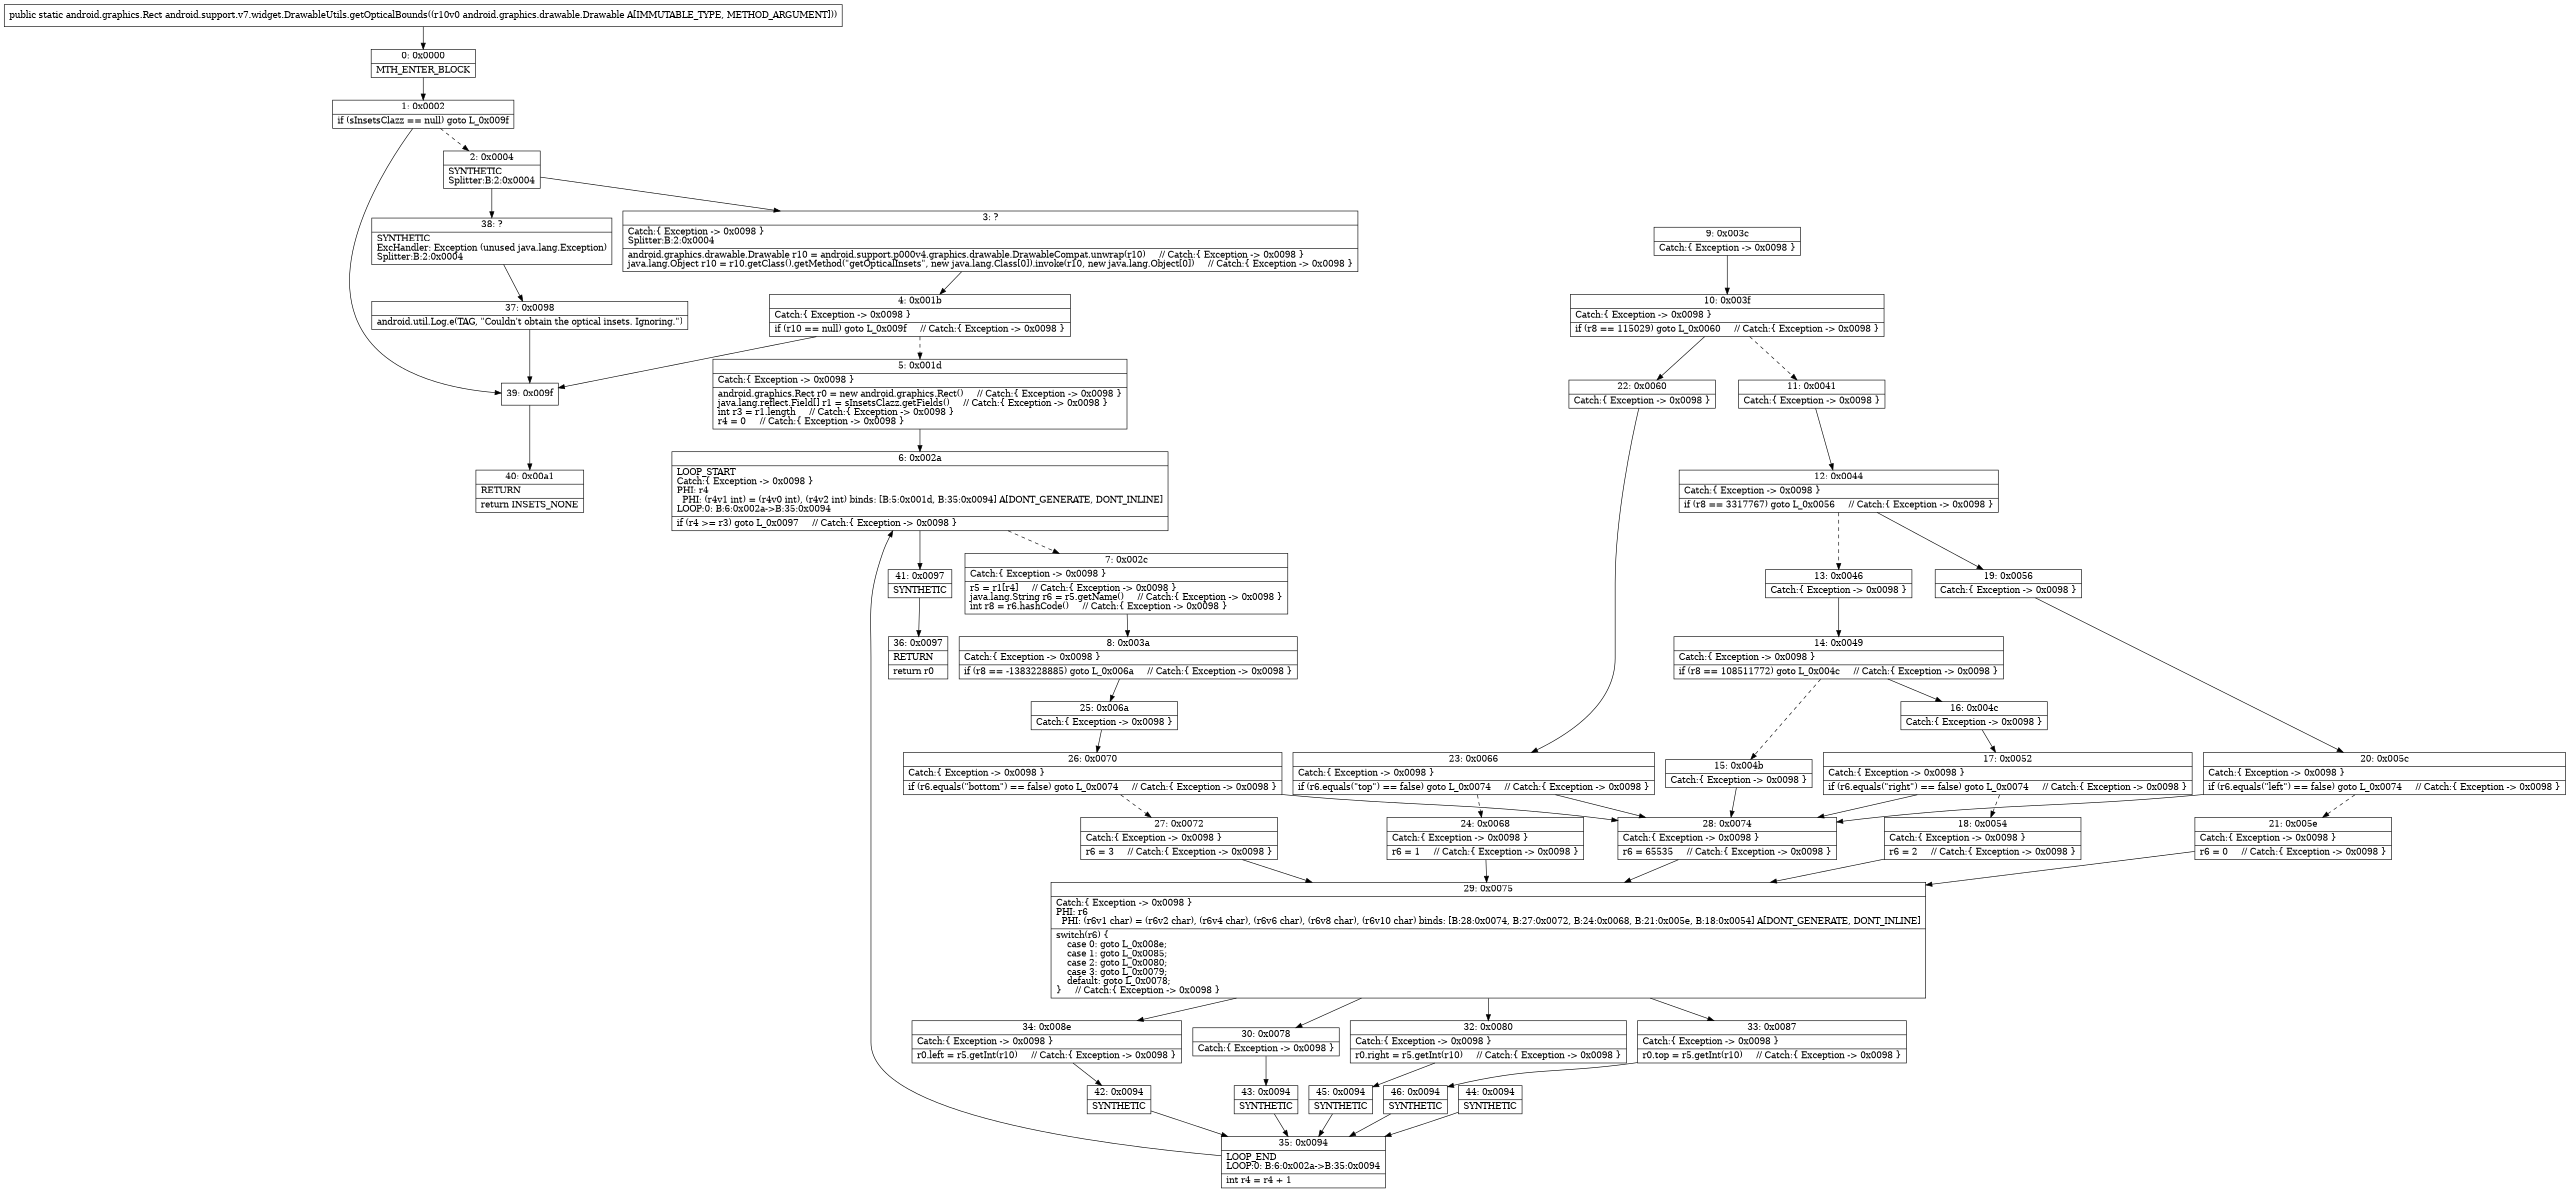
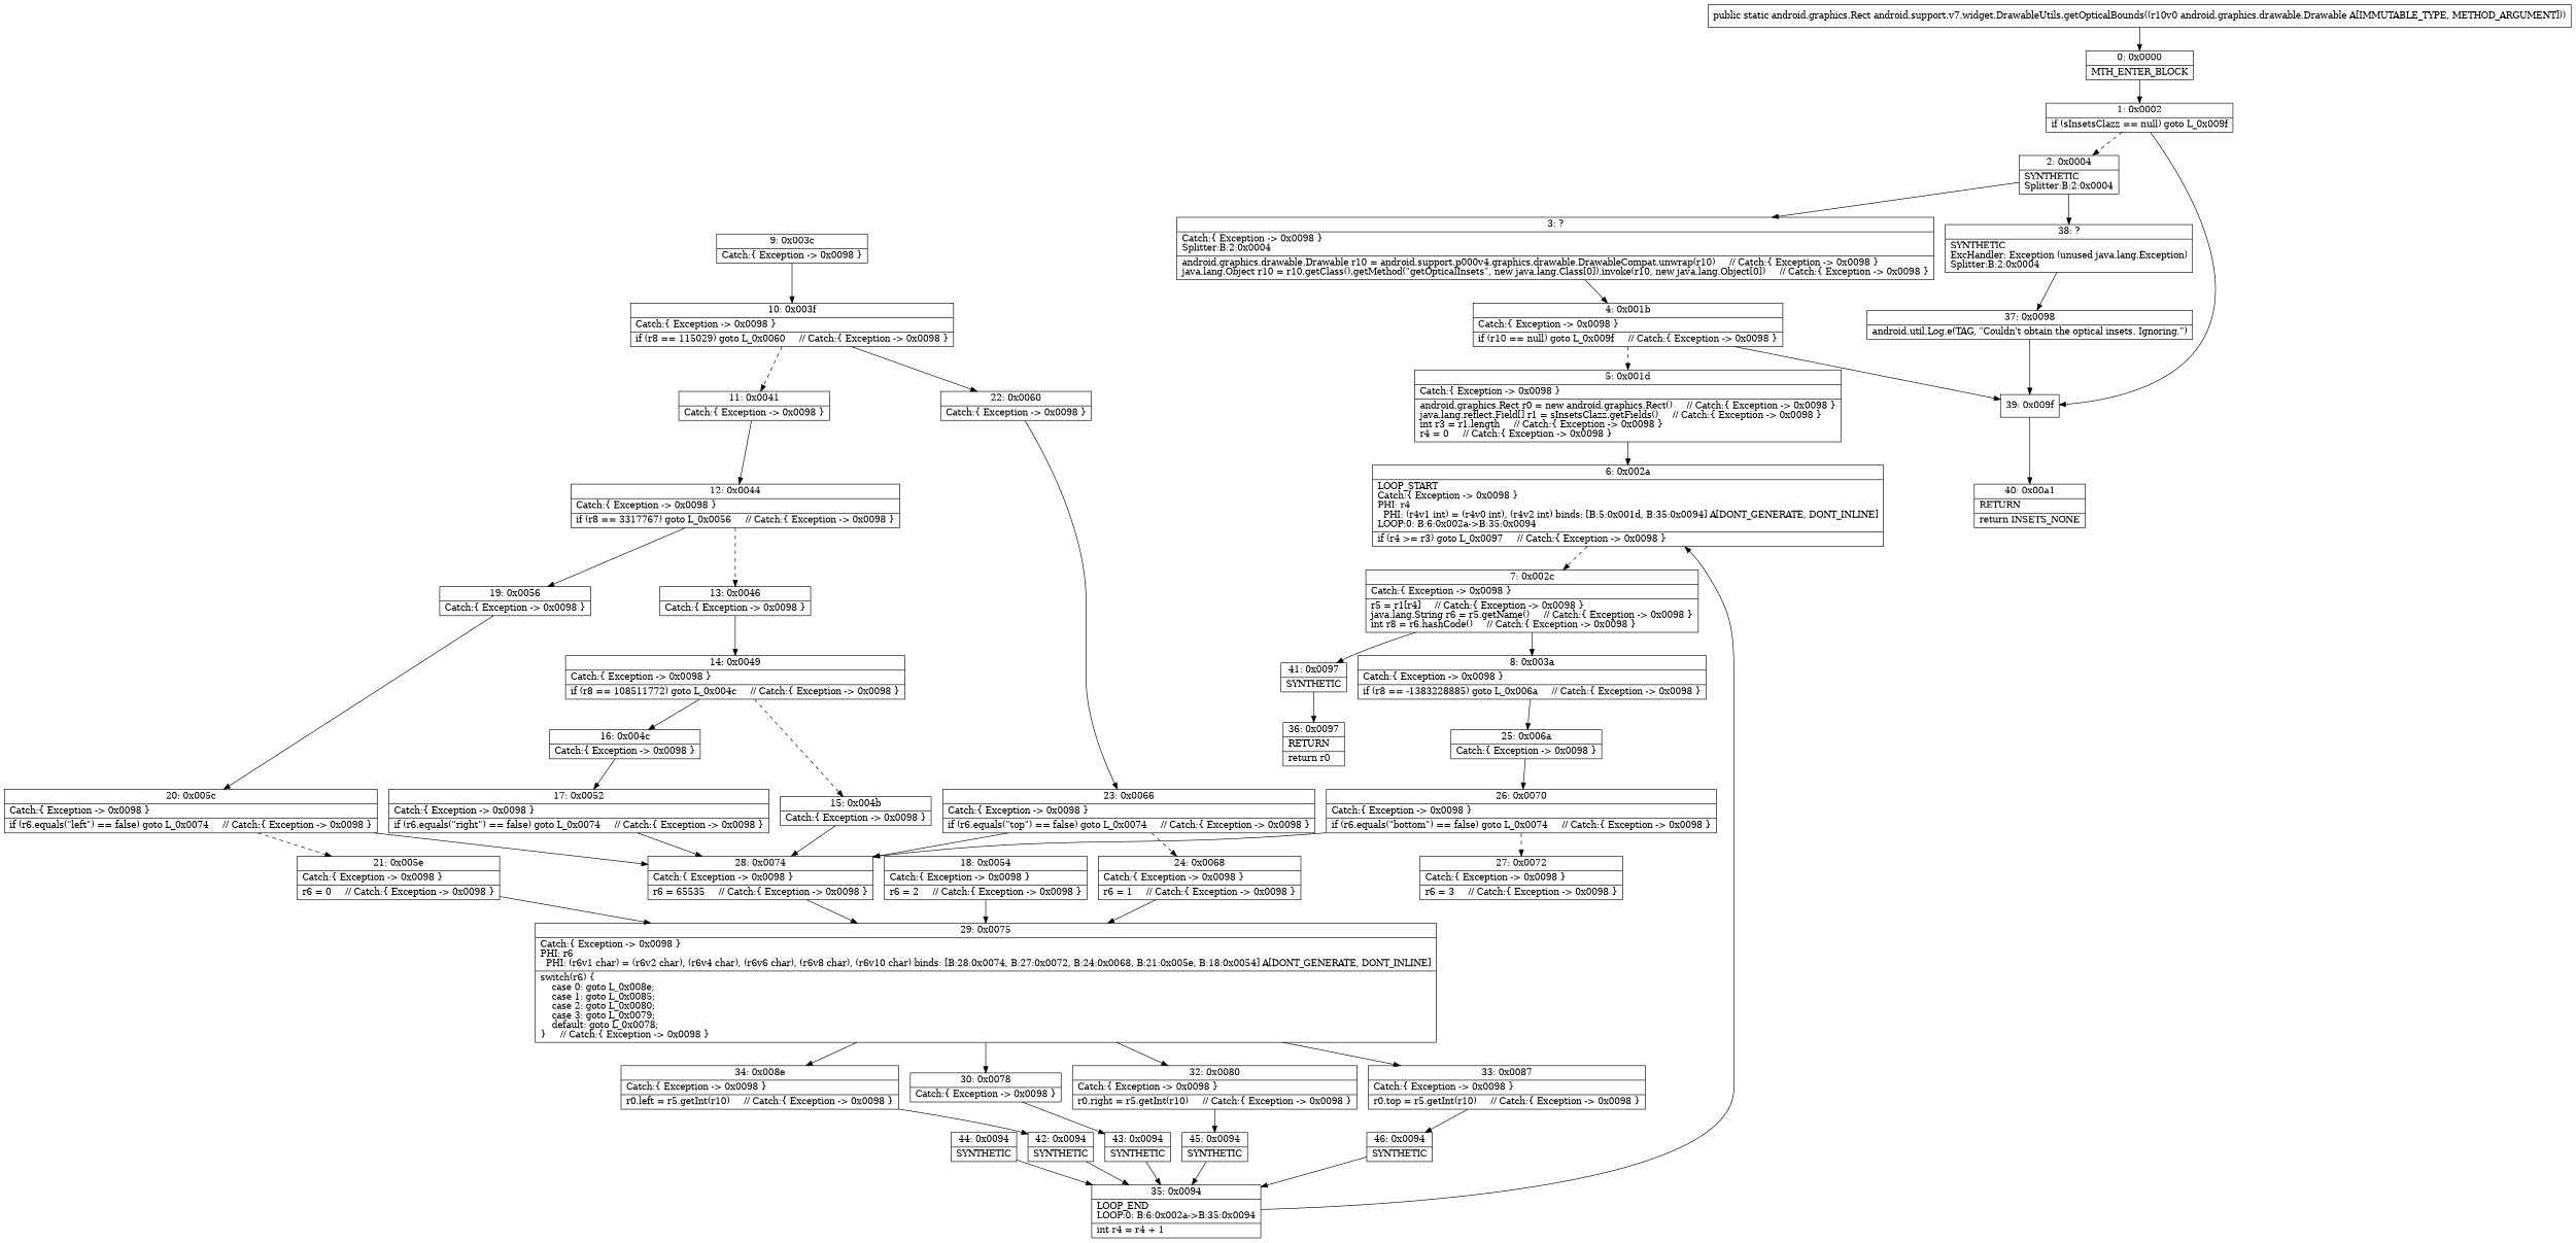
  digraph {
    node [shape=record]
    n1 [label="{0\:\ 0x0000|MTH_ENTER_BLOCK\l}"]
    n2 [label="{1\:\ 0x0002|if (sInsetsClazz == null) goto L_0x009f\l}"]
    n3 [label="{2\:\ 0x0004|SYNTHETIC\lSplitter:B:2:0x0004\l}"]
    n4 [label="{39\:\ 0x009f}"]
    n5 [label="{3\:\ ?|Catch:\{ Exception \-\> 0x0098 \}\lSplitter:B:2:0x0004\l|android.graphics.drawable.Drawable r10 = android.support.p000v4.graphics.drawable.DrawableCompat.unwrap(r10)     \/\/ Catch:\{ Exception \-\> 0x0098 \}\ljava.lang.Object r10 = r10.getClass().getMethod(\"getOpticalInsets\", new java.lang.Class[0]).invoke(r10, new java.lang.Object[0])     \/\/ Catch:\{ Exception \-\> 0x0098 \}\l}"]
    n6 [label="{38\:\ ?|SYNTHETIC\lExcHandler: Exception (unused java.lang.Exception)\lSplitter:B:2:0x0004\l}"]
    n7 [label="{40\:\ 0x00a1|RETURN\l|return INSETS_NONE\l}"]
    n8 [label="{4\:\ 0x001b|Catch:\{ Exception \-\> 0x0098 \}\l|if (r10 == null) goto L_0x009f     \/\/ Catch:\{ Exception \-\> 0x0098 \}\l}"]
    n9 [label="{37\:\ 0x0098|android.util.Log.e(TAG, \"Couldn't obtain the optical insets. Ignoring.\")\l}"]
    n10 [label="{5\:\ 0x001d|Catch:\{ Exception \-\> 0x0098 \}\l|android.graphics.Rect r0 = new android.graphics.Rect()     \/\/ Catch:\{ Exception \-\> 0x0098 \}\ljava.lang.reflect.Field[] r1 = sInsetsClazz.getFields()     \/\/ Catch:\{ Exception \-\> 0x0098 \}\lint r3 = r1.length     \/\/ Catch:\{ Exception \-\> 0x0098 \}\lr4 = 0     \/\/ Catch:\{ Exception \-\> 0x0098 \}\l}"]
    n11 [label="{6\:\ 0x002a|LOOP_START\lCatch:\{ Exception \-\> 0x0098 \}\lPHI: r4 \l  PHI: (r4v1 int) = (r4v0 int), (r4v2 int) binds: [B:5:0x001d, B:35:0x0094] A[DONT_GENERATE, DONT_INLINE]\lLOOP:0: B:6:0x002a\-\>B:35:0x0094\l|if (r4 \>= r3) goto L_0x0097     \/\/ Catch:\{ Exception \-\> 0x0098 \}\l}"]
    n12 [label="{7\:\ 0x002c|Catch:\{ Exception \-\> 0x0098 \}\l|r5 = r1[r4]     \/\/ Catch:\{ Exception \-\> 0x0098 \}\ljava.lang.String r6 = r5.getName()     \/\/ Catch:\{ Exception \-\> 0x0098 \}\lint r8 = r6.hashCode()     \/\/ Catch:\{ Exception \-\> 0x0098 \}\l}"]
    n13 [label="{41\:\ 0x0097|SYNTHETIC\l}"]
    n14 [label="{8\:\ 0x003a|Catch:\{ Exception \-\> 0x0098 \}\l|if (r8 == \-1383228885) goto L_0x006a     \/\/ Catch:\{ Exception \-\> 0x0098 \}\l}"]
    n15 [label="{36\:\ 0x0097|RETURN\l|return r0\l}"]
    n16 [label="{25\:\ 0x006a|Catch:\{ Exception \-\> 0x0098 \}\l}"]
    n17 [label="{9\:\ 0x003c|Catch:\{ Exception \-\> 0x0098 \}\l}"]
    n18 [label="{10\:\ 0x003f|Catch:\{ Exception \-\> 0x0098 \}\l|if (r8 == 115029) goto L_0x0060     \/\/ Catch:\{ Exception \-\> 0x0098 \}\l}"]
    n19 [label="{26\:\ 0x0070|Catch:\{ Exception \-\> 0x0098 \}\l|if (r6.equals(\"bottom\") == false) goto L_0x0074     \/\/ Catch:\{ Exception \-\> 0x0098 \}\l}"]
    n20 [label="{11\:\ 0x0041|Catch:\{ Exception \-\> 0x0098 \}\l}"]
    n21 [label="{22\:\ 0x0060|Catch:\{ Exception \-\> 0x0098 \}\l}"]
    n22 [label="{12\:\ 0x0044|Catch:\{ Exception \-\> 0x0098 \}\l|if (r8 == 3317767) goto L_0x0056     \/\/ Catch:\{ Exception \-\> 0x0098 \}\l}"]
    n23 [label="{23\:\ 0x0066|Catch:\{ Exception \-\> 0x0098 \}\l|if (r6.equals(\"top\") == false) goto L_0x0074     \/\/ Catch:\{ Exception \-\> 0x0098 \}\l}"]
    n24 [label="{13\:\ 0x0046|Catch:\{ Exception \-\> 0x0098 \}\l}"]
    n25 [label="{19\:\ 0x0056|Catch:\{ Exception \-\> 0x0098 \}\l}"]
    n26 [label="{14\:\ 0x0049|Catch:\{ Exception \-\> 0x0098 \}\l|if (r8 == 108511772) goto L_0x004c     \/\/ Catch:\{ Exception \-\> 0x0098 \}\l}"]
    n27 [label="{20\:\ 0x005c|Catch:\{ Exception \-\> 0x0098 \}\l|if (r6.equals(\"left\") == false) goto L_0x0074     \/\/ Catch:\{ Exception \-\> 0x0098 \}\l}"]
    n28 [label="{15\:\ 0x004b|Catch:\{ Exception \-\> 0x0098 \}\l}"]
    n29 [label="{16\:\ 0x004c|Catch:\{ Exception \-\> 0x0098 \}\l}"]
    n30 [label="{28\:\ 0x0074|Catch:\{ Exception \-\> 0x0098 \}\l|r6 = 65535     \/\/ Catch:\{ Exception \-\> 0x0098 \}\l}"]
    n31 [label="{17\:\ 0x0052|Catch:\{ Exception \-\> 0x0098 \}\l|if (r6.equals(\"right\") == false) goto L_0x0074     \/\/ Catch:\{ Exception \-\> 0x0098 \}\l}"]
    n32 [label="{29\:\ 0x0075|Catch:\{ Exception \-\> 0x0098 \}\lPHI: r6 \l  PHI: (r6v1 char) = (r6v2 char), (r6v4 char), (r6v6 char), (r6v8 char), (r6v10 char) binds: [B:28:0x0074, B:27:0x0072, B:24:0x0068, B:21:0x005e, B:18:0x0054] A[DONT_GENERATE, DONT_INLINE]\l|switch(r6) \{\l    case 0: goto L_0x008e;\l    case 1: goto L_0x0085;\l    case 2: goto L_0x0080;\l    case 3: goto L_0x0079;\l    default: goto L_0x0078;\l\}     \/\/ Catch:\{ Exception \-\> 0x0098 \}\l}"]
    n33 [label="{18\:\ 0x0054|Catch:\{ Exception \-\> 0x0098 \}\l|r6 = 2     \/\/ Catch:\{ Exception \-\> 0x0098 \}\l}"]
    n34 [label="{30\:\ 0x0078|Catch:\{ Exception \-\> 0x0098 \}\l}"]
    n35 [label="{32\:\ 0x0080|Catch:\{ Exception \-\> 0x0098 \}\l|r0.right = r5.getInt(r10)     \/\/ Catch:\{ Exception \-\> 0x0098 \}\l}"]
    n36 [label="{33\:\ 0x0087|Catch:\{ Exception \-\> 0x0098 \}\l|r0.top = r5.getInt(r10)     \/\/ Catch:\{ Exception \-\> 0x0098 \}\l}"]
    n37 [label="{34\:\ 0x008e|Catch:\{ Exception \-\> 0x0098 \}\l|r0.left = r5.getInt(r10)     \/\/ Catch:\{ Exception \-\> 0x0098 \}\l}"]
    n38 [label="{21\:\ 0x005e|Catch:\{ Exception \-\> 0x0098 \}\l|r6 = 0     \/\/ Catch:\{ Exception \-\> 0x0098 \}\l}"]
    n39 [label="{24\:\ 0x0068|Catch:\{ Exception \-\> 0x0098 \}\l|r6 = 1     \/\/ Catch:\{ Exception \-\> 0x0098 \}\l}"]
    n40 [label="{27\:\ 0x0072|Catch:\{ Exception \-\> 0x0098 \}\l|r6 = 3     \/\/ Catch:\{ Exception \-\> 0x0098 \}\l}"]
    n41 [label="{43\:\ 0x0094|SYNTHETIC\l}"]
    n42 [label="{45\:\ 0x0094|SYNTHETIC\l}"]
    n43 [label="{46\:\ 0x0094|SYNTHETIC\l}"]
    n44 [label="{42\:\ 0x0094|SYNTHETIC\l}"]
    n45 [label="{35\:\ 0x0094|LOOP_END\lLOOP:0: B:6:0x002a\-\>B:35:0x0094\l|int r4 = r4 + 1\l}"]
    n46 [label="{44\:\ 0x0094|SYNTHETIC\l}"]
    n47 [label="{public static android.graphics.Rect android.support.v7.widget.DrawableUtils.getOpticalBounds((r10v0 android.graphics.drawable.Drawable A[IMMUTABLE_TYPE, METHOD_ARGUMENT])) }"]
    n1 -> n2
    n2 -> n3 [style=dashed]
    n2 -> n4
    n3 -> n5
    n3 -> n6
    n4 -> n7
    n5 -> n8
    n6 -> n9
    n8 -> n4
    n8 -> n10 [style=dashed]
    n9 -> n4
    n10 -> n11
    n11 -> n12 [style=dashed]
-   n11 -> n13
+   n12 -> n13
    n12 -> n14
    n13 -> n15
    n14 -> n16
    n16 -> n19
    n17 -> n18
    n18 -> n20 [style=dashed]
    n18 -> n21
    n19 -> n30
    n19 -> n40 [style=dashed]
    n20 -> n22
    n21 -> n23
    n22 -> n24 [style=dashed]
    n22 -> n25
    n23 -> n30
    n23 -> n39 [style=dashed]
    n24 -> n26
    n25 -> n27
    n26 -> n28 [style=dashed]
    n26 -> n29
    n27 -> n30
    n27 -> n38 [style=dashed]
    n28 -> n30
    n29 -> n31
    n30 -> n32
    n31 -> n30
-   n31 -> n33 [style=dashed]
    n32 -> n34
    n32 -> n35
    n32 -> n36
    n32 -> n37
    n33 -> n32
    n34 -> n41
    n35 -> n42
    n36 -> n43
    n37 -> n44
    n38 -> n32
    n39 -> n32
-   n40 -> n32
    n41 -> n45
    n42 -> n45
    n43 -> n45
    n44 -> n45
    n45 -> n11
    n46 -> n45
    n47 -> n1
  }
